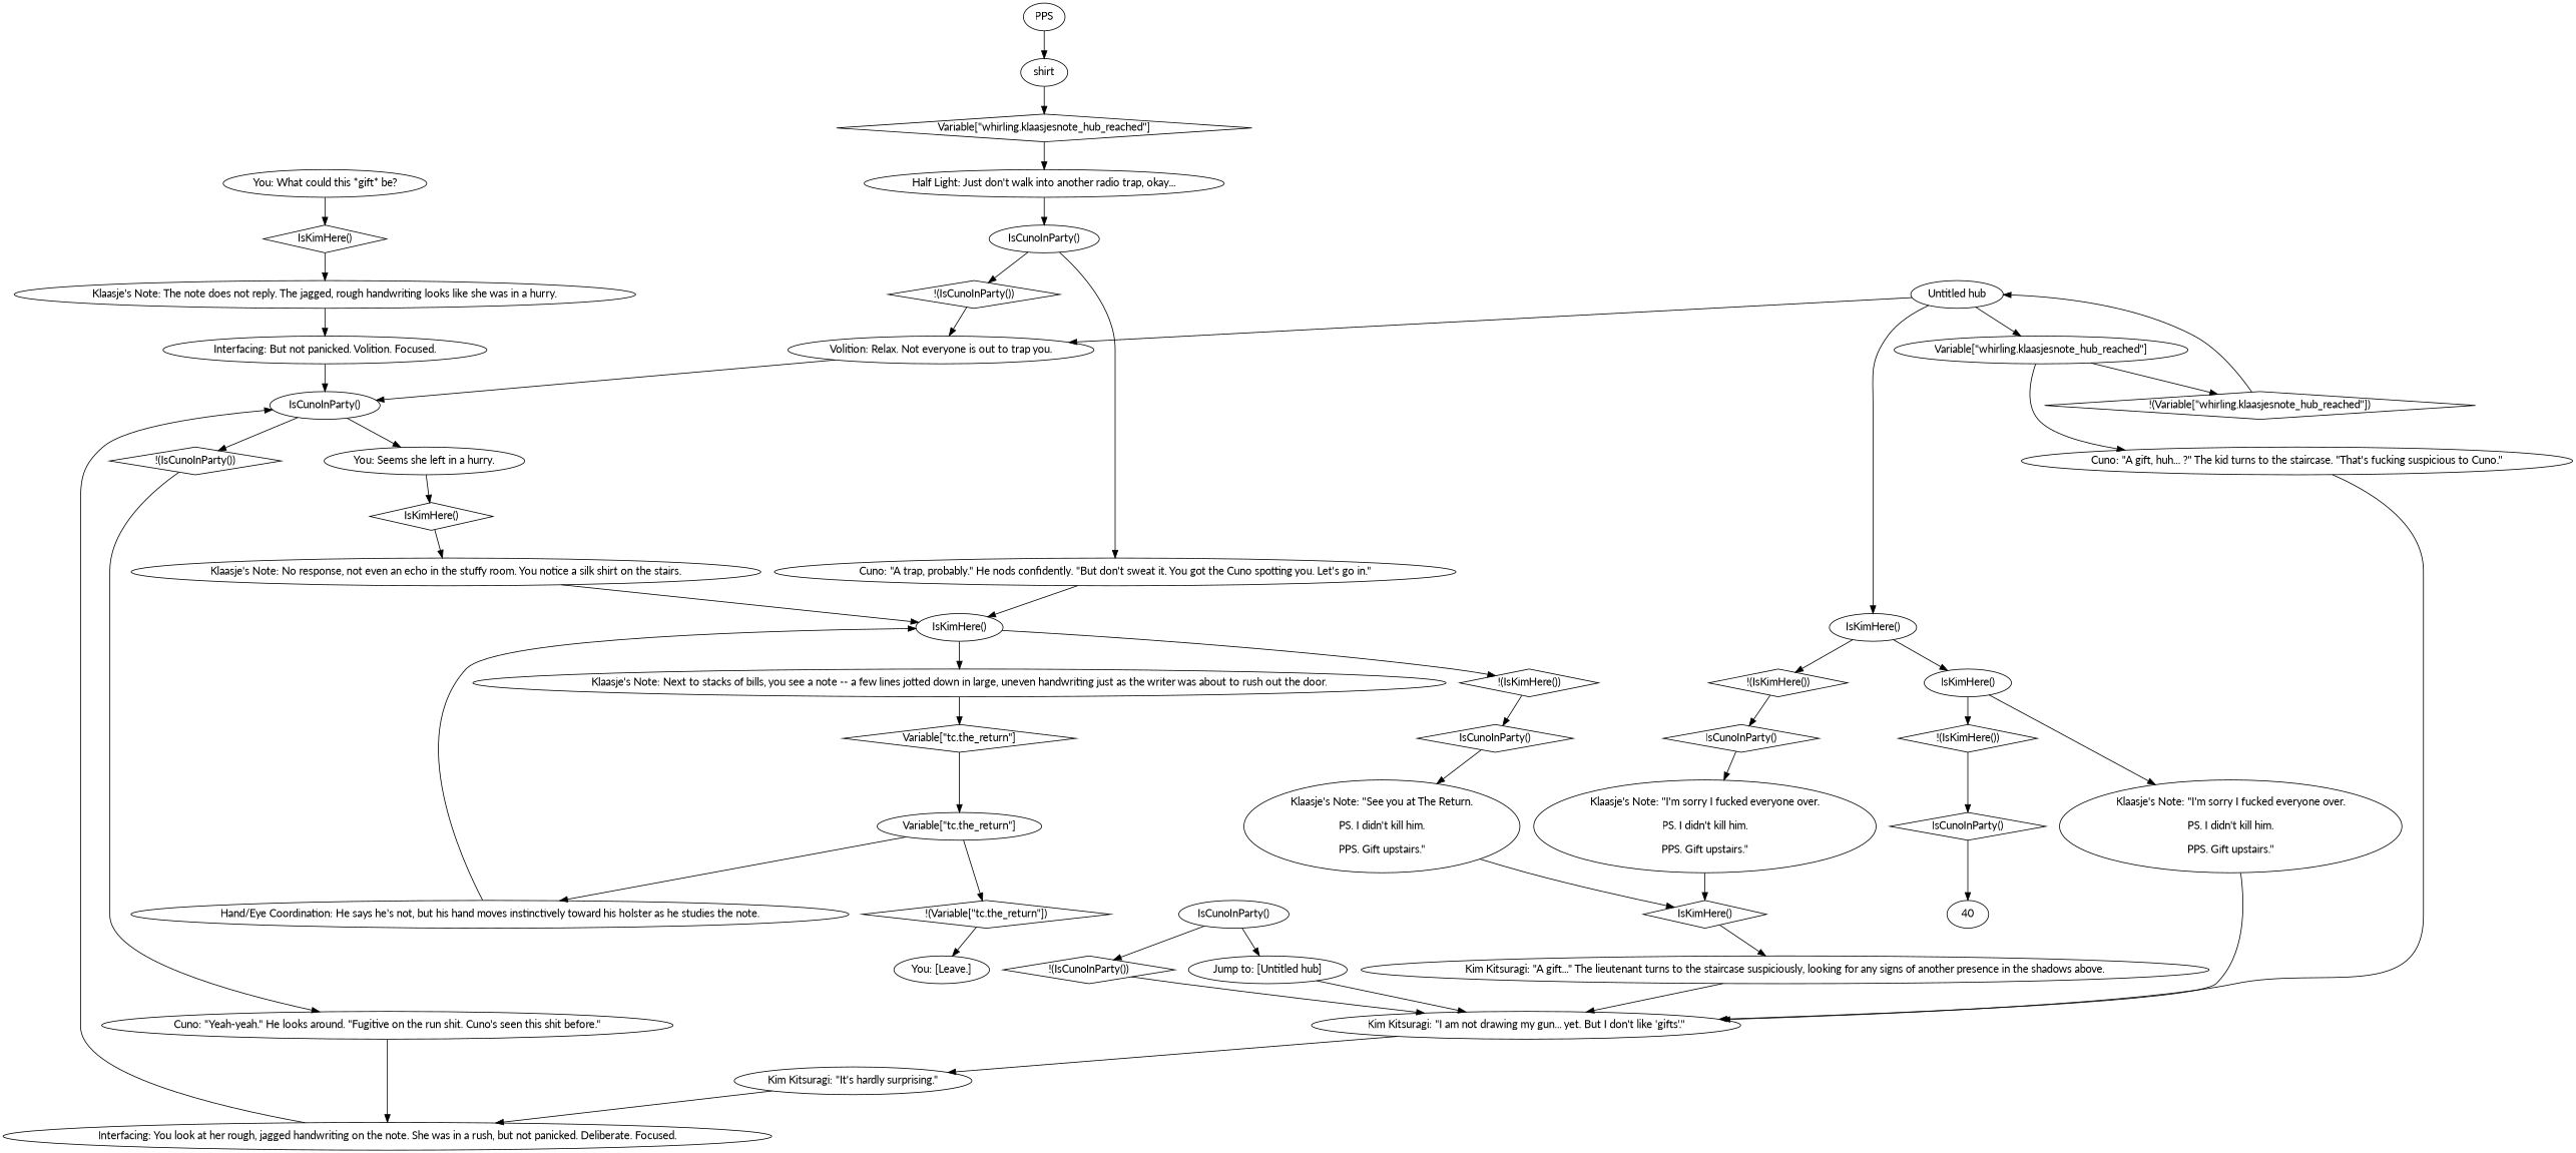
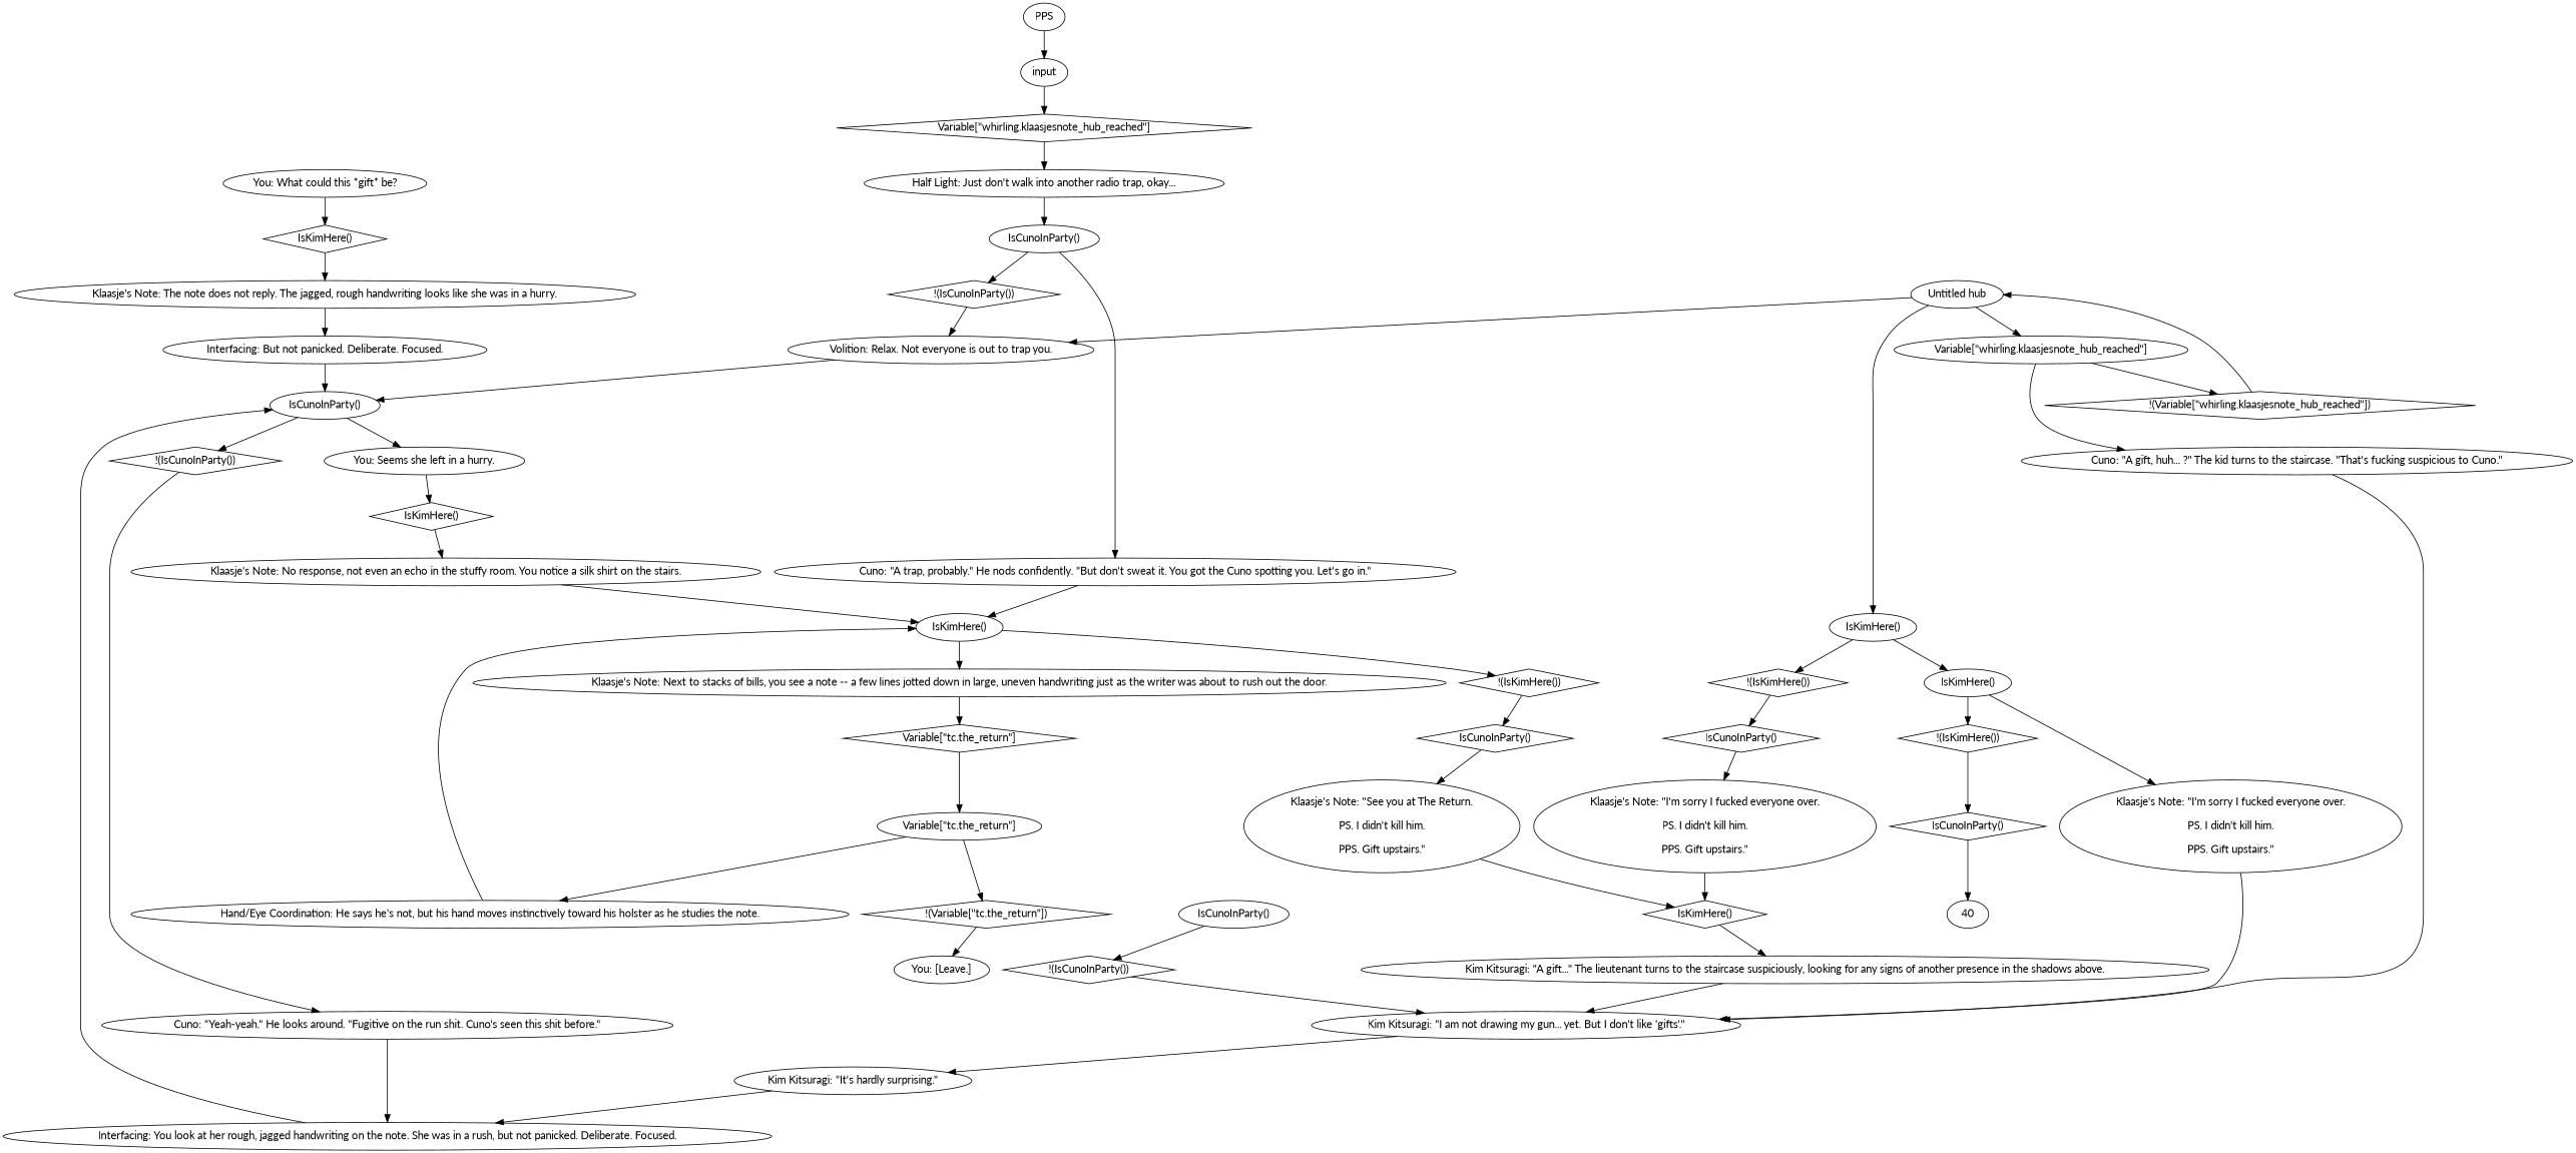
  digraph {
    fontname=Lato
    node [fontname=Lato]
    edge [fontname=Lato]
    n1 [label=PPS]
-   n2 [label=shirt]
+   n2 [label=input]
    n3 [label="Variable[\"whirling.klaasjesnote_hub_reached\"]" shape=diamond]
    n4 [label="Half Light: Just don't walk into another radio trap, okay..."]
-   n5 [label="Interfacing: But not panicked. Volition. Focused."]
+   n5 [label="Interfacing: But not panicked. Deliberate. Focused."]
    n6 [label="IsCunoInParty()"]
    n7 [label="!(IsCunoInParty())" shape=diamond]
    n8 [label="You: Seems she left in a hurry."]
    n9 [label="Kim Kitsuragi: \"A gift...\" The lieutenant turns to the staircase suspiciously, looking for any signs of another presence in the shadows above."]
    n10 [label="Kim Kitsuragi: \"I am not drawing my gun... yet. But I don't like 'gifts'.\""]
    n11 [label="Kim Kitsuragi: \"It's hardly surprising.\""]
    n12 [label="Interfacing: You look at her rough, jagged handwriting on the note. She was in a rush, but not panicked. Deliberate. Focused."]
    n13 [label="IsCunoInParty()"]
    n14 [label="!(IsCunoInParty())" shape=diamond]
-   n15 [label="Jump to: [Untitled hub]"]
    n16 [label="IsCunoInParty()" shape=diamond]
    n17 [label="Klaasje's Note: \"See you at The Return.\n\nPS. I didn't kill him.\n\nPPS. Gift upstairs.\""]
    n18 [label="IsKimHere()" shape=diamond]
    n19 [label="Cuno: \"Yeah-yeah.\" He looks around. \"Fugitive on the run shit. Cuno's seen this shit before.\""]
    n20 [label="IsKimHere()" shape=diamond]
    n21 [label="IsCunoInParty()" shape=diamond]
    n22 [label="Klaasje's Note: \"I'm sorry I fucked everyone over.\n\nPS. I didn't kill him.\n\nPPS. Gift upstairs.\""]
    n23 [label="Klaasje's Note: No response, not even an echo in the stuffy room. You notice a silk shirt on the stairs."]
    n24 [label="You: What could this *gift* be?"]
    n25 [label="IsKimHere()" shape=diamond]
    n26 [label="Klaasje's Note: The note does not reply. The jagged, rough handwriting looks like she was in a hurry."]
    n27 [label="IsKimHere()"]
    n28 [label="!(IsKimHere())" shape=diamond]
    n29 [label="IsKimHere()"]
    n30 [label="!(IsKimHere())" shape=diamond]
    n31 [label="Klaasje's Note: \"I'm sorry I fucked everyone over.\n\nPS. I didn't kill him.\n\nPPS. Gift upstairs.\""]
    n32 [label="IsCunoInParty()" shape=diamond]
    n33 [label="IsKimHere()"]
    n34 [label=40]
    n35 [label="IsCunoInParty()"]
    n36 [label="!(IsCunoInParty())" shape=diamond]
    n37 [label="Cuno: \"A trap, probably.\" He nods confidently. \"But don't sweat it. You got the Cuno spotting you. Let's go in.\""]
    n38 [label="!(IsKimHere())" shape=diamond]
    n39 [label="Klaasje's Note: Next to stacks of bills, you see a note -- a few lines jotted down in large, uneven handwriting just as the writer was about to rush out the door."]
    n40 [label="Variable[\"tc.the_return\"]" shape=diamond]
    n41 [label="Variable[\"tc.the_return\"]"]
    n42 [label="Untitled hub"]
    n43 [label="Variable[\"whirling.klaasjesnote_hub_reached\"]"]
    n44 [label="Volition: Relax. Not everyone is out to trap you."]
    n45 [label="!(Variable[\"whirling.klaasjesnote_hub_reached\"])" shape=diamond]
    n46 [label="Cuno: \"A gift, huh... ?\" The kid turns to the staircase. \"That's fucking suspicious to Cuno.\""]
    n47 [label="You: [Leave.]"]
    n48 [label="!(Variable[\"tc.the_return\"])" shape=diamond]
    n49 [label="Hand/Eye Coordination: He says he's not, but his hand moves instinctively toward his holster as he studies the note."]
    n1 -> n2
    n2 -> n3
    n3 -> n4
    n4 -> n35
    n5 -> n6
    n6 -> n7
    n6 -> n8
    n7 -> n19
    n8 -> n20
    n9 -> n10
    n10 -> n11
    n11 -> n12
    n12 -> n6
    n13 -> n14
-   n13 -> n15
    n14 -> n10
-   n15 -> n10
    n16 -> n17
    n17 -> n18
    n18 -> n9
    n19 -> n12
    n20 -> n23
    n21 -> n22
    n22 -> n18
    n23 -> n33
    n24 -> n25
    n25 -> n26
    n26 -> n5
    n27 -> n28
    n27 -> n29
    n28 -> n21
    n29 -> n30
    n29 -> n31
    n30 -> n32
    n31 -> n10
    n32 -> n34
    n33 -> n38
    n33 -> n39
    n35 -> n36
    n35 -> n37
    n36 -> n44
    n37 -> n33
    n38 -> n16
    n39 -> n40
    n40 -> n41
    n41 -> n48
    n41 -> n49
    n42 -> n27
    n42 -> n43
    n42 -> n44
    n43 -> n45
    n43 -> n46
    n44 -> n6
    n45 -> n42
    n46 -> n10
    n48 -> n47
    n49 -> n33
  }
